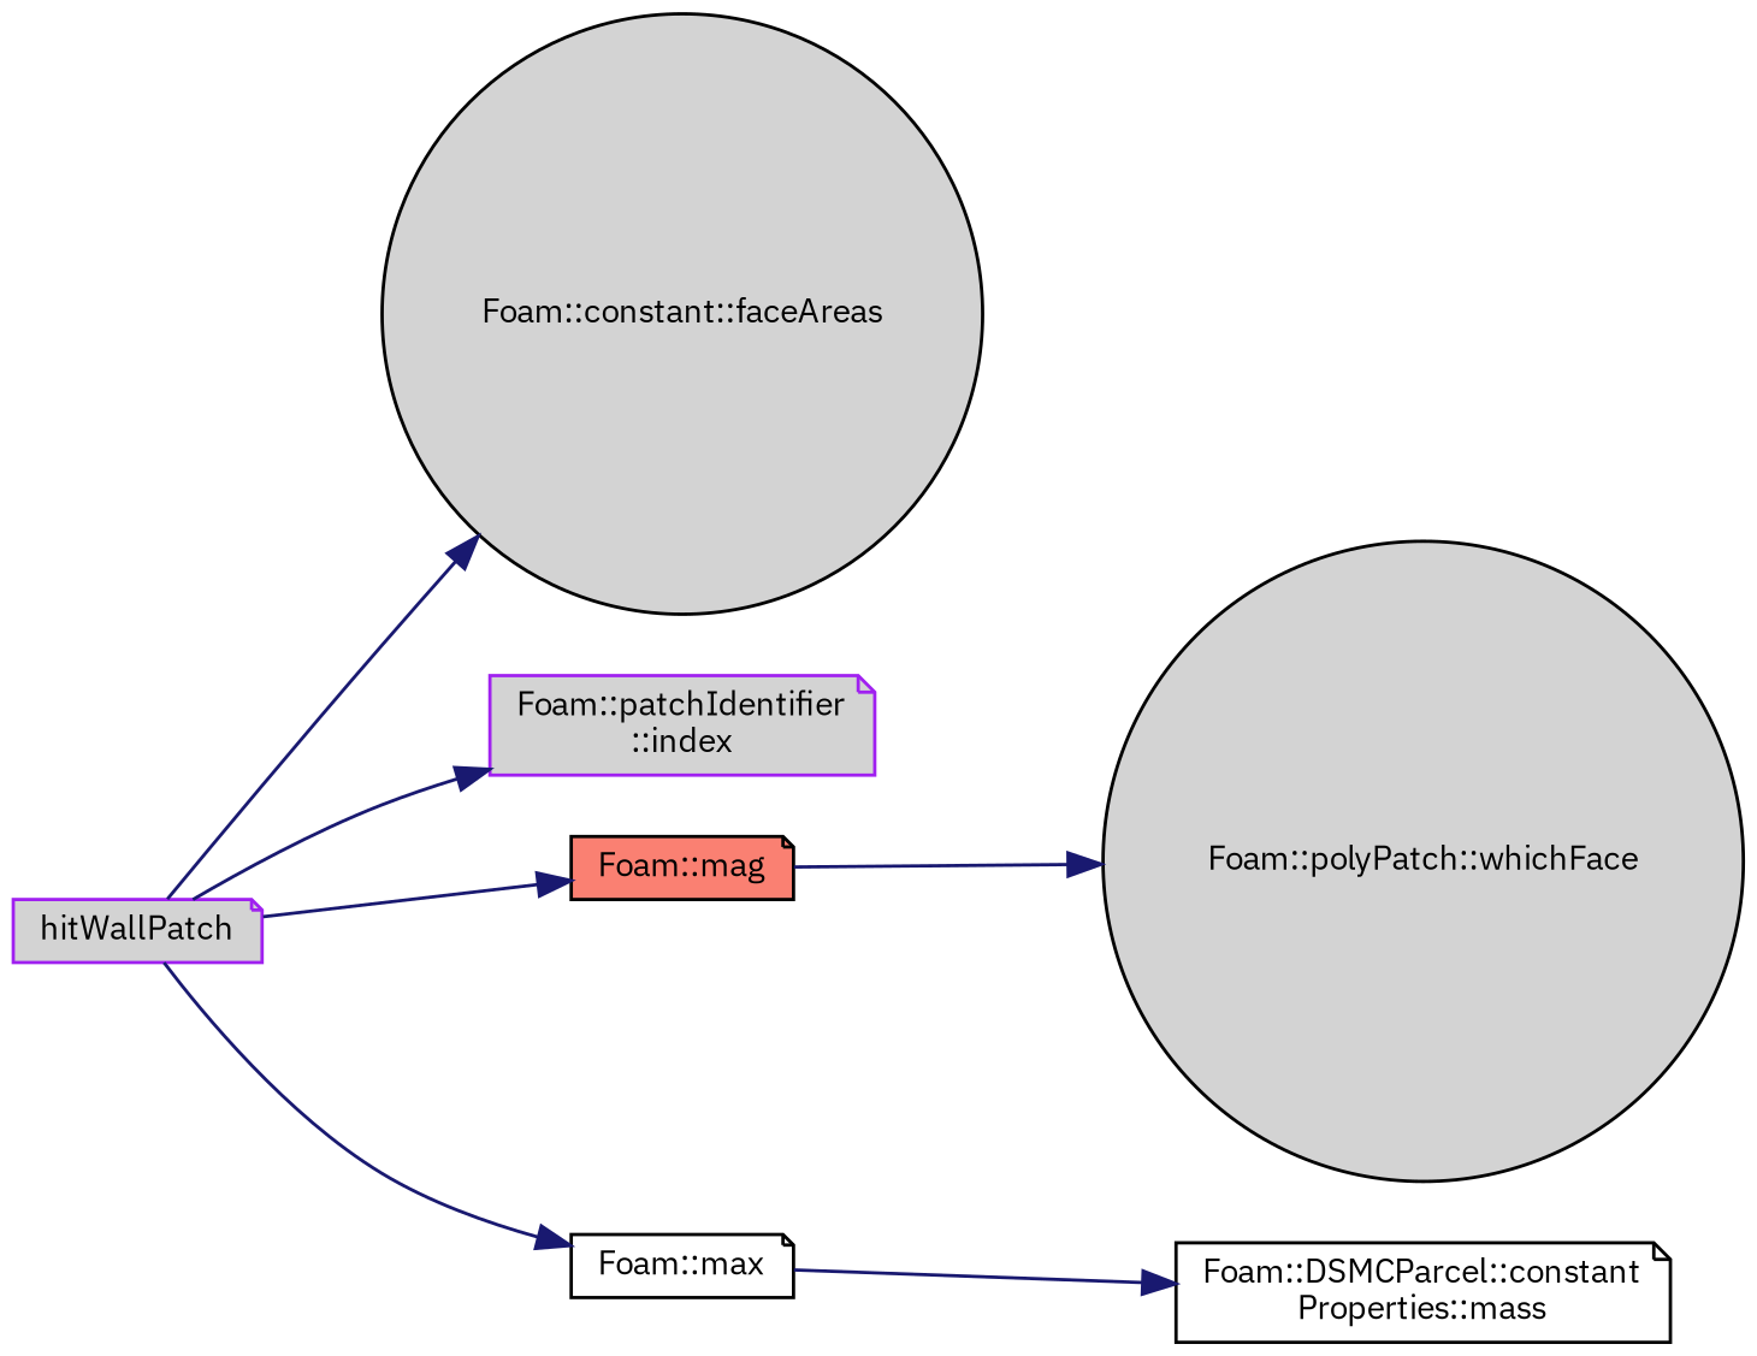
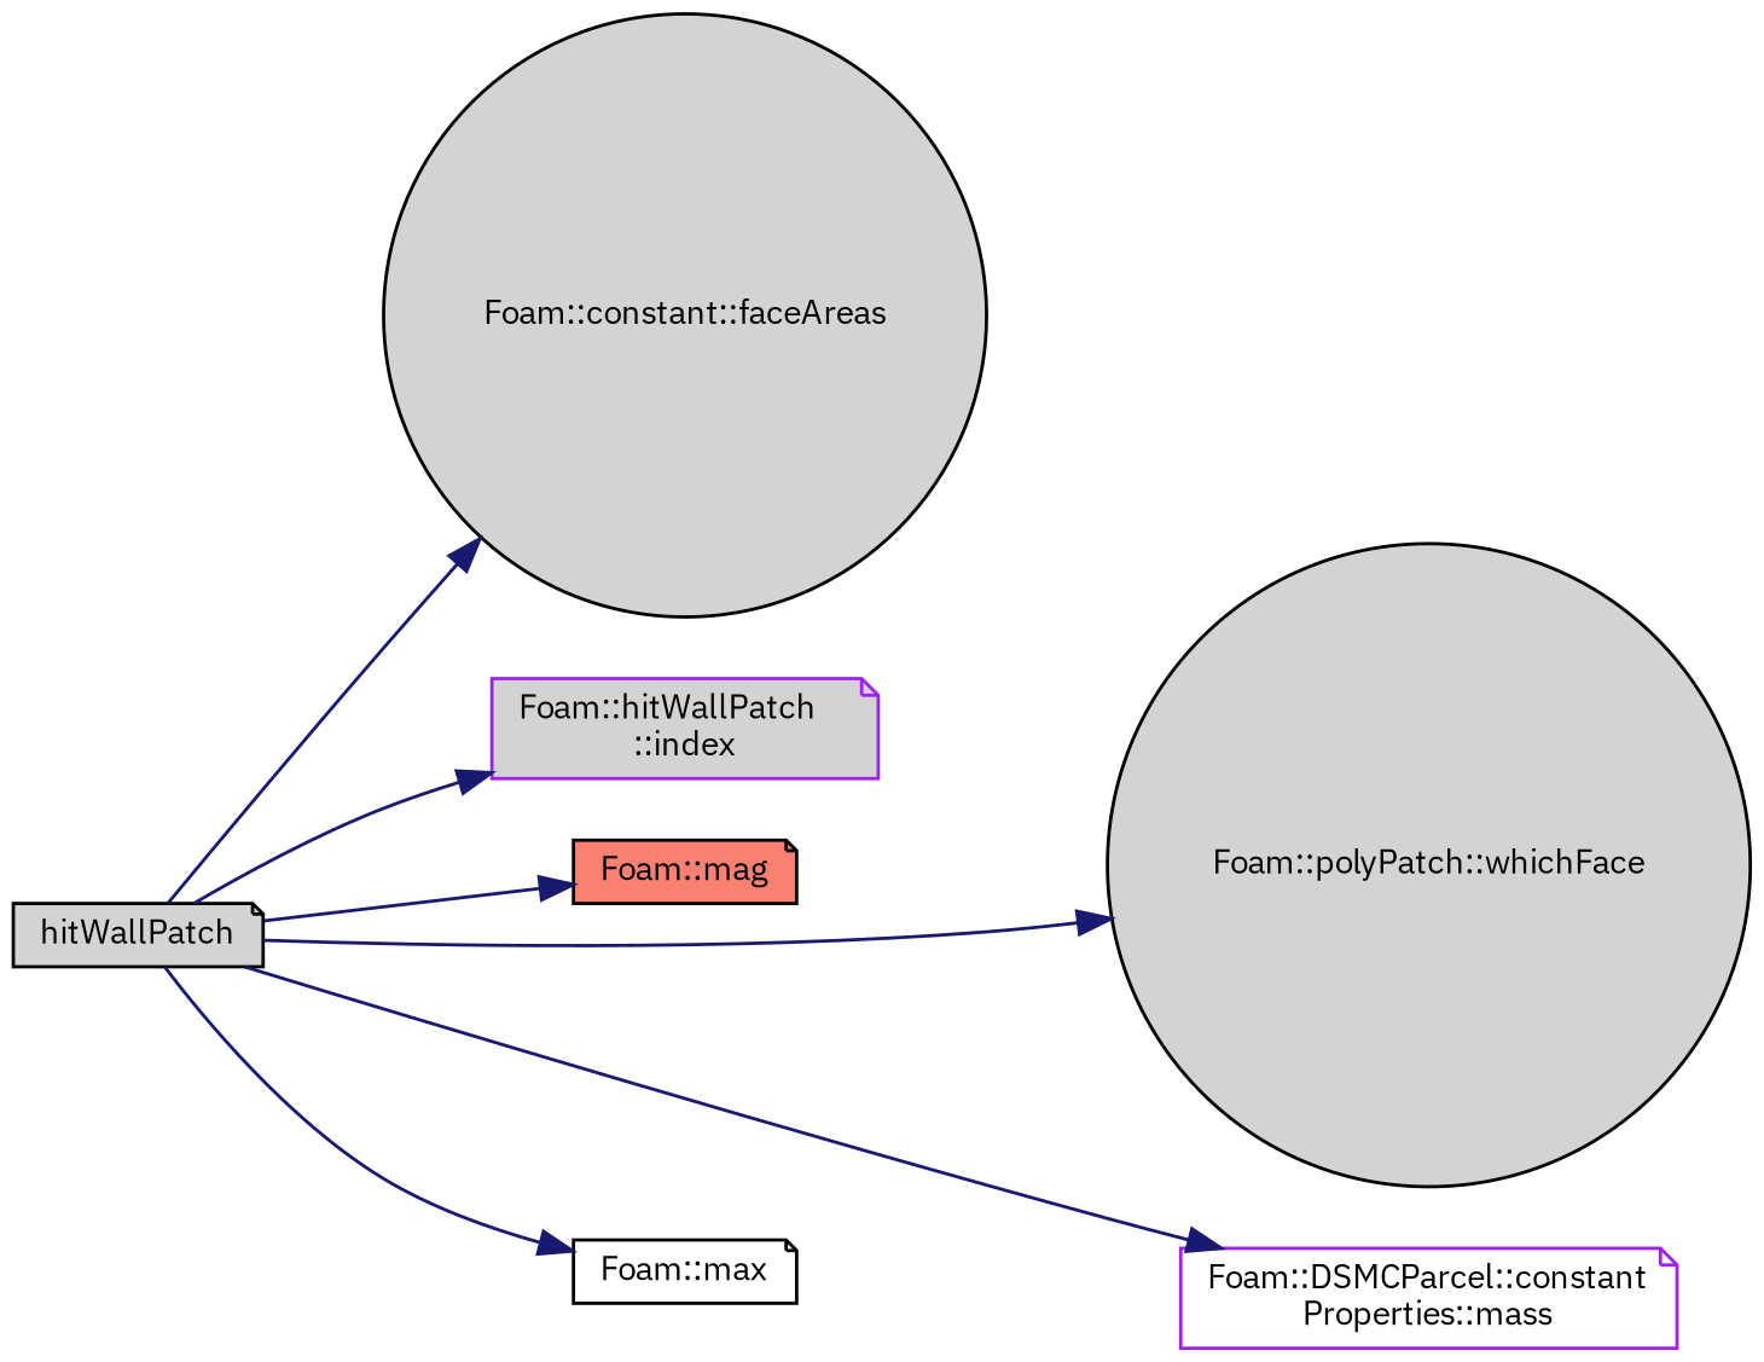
  digraph {
    fontname="IBM Plex Sans"
    rankdir=LR
    node [color=black fillcolor=lightgrey fontname="IBM Plex Sans" fontsize=10 shape=note style=filled]
    edge [color=midnightblue fontname="IBM Plex Sans" fontsize=10 labelfontname=Helvetica labelfontsize=10 style=solid]
-   n1 [color=purple fontcolor=black height=0.2 label=hitWallPatch width=0.4]
+   n1 [fontcolor=black height=0.2 label=hitWallPatch width=0.4]
    n2 [height=0.2 label="Foam::constant::faceAreas" shape=circle width=0.4]
-   n3 [color=purple height=0.2 label="Foam::patchIdentifier\l::index" width=0.4]
+   n3 [color=purple height=0.2 label="Foam::hitWallPatch\l::index" width=0.4]
    n4 [fillcolor=salmon height=0.2 label="Foam::mag" width=0.4]
-   n5 [fillcolor=white height=0.2 label="Foam::DSMCParcel::constant\lProperties::mass" width=0.4]
+   n5 [color=purple fillcolor=white height=0.2 label="Foam::DSMCParcel::constant\lProperties::mass" width=0.4]
    n6 [fillcolor=white height=0.2 label="Foam::max" width=0.4]
    n7 [height=0.2 label="Foam::polyPatch::whichFace" shape=circle width=0.4]
    n1 -> n2
    n1 -> n3
    n1 -> n4
-   n6 -> n5
+   n1 -> n5
    n1 -> n6
-   n4 -> n7
+   n1 -> n7
  }
